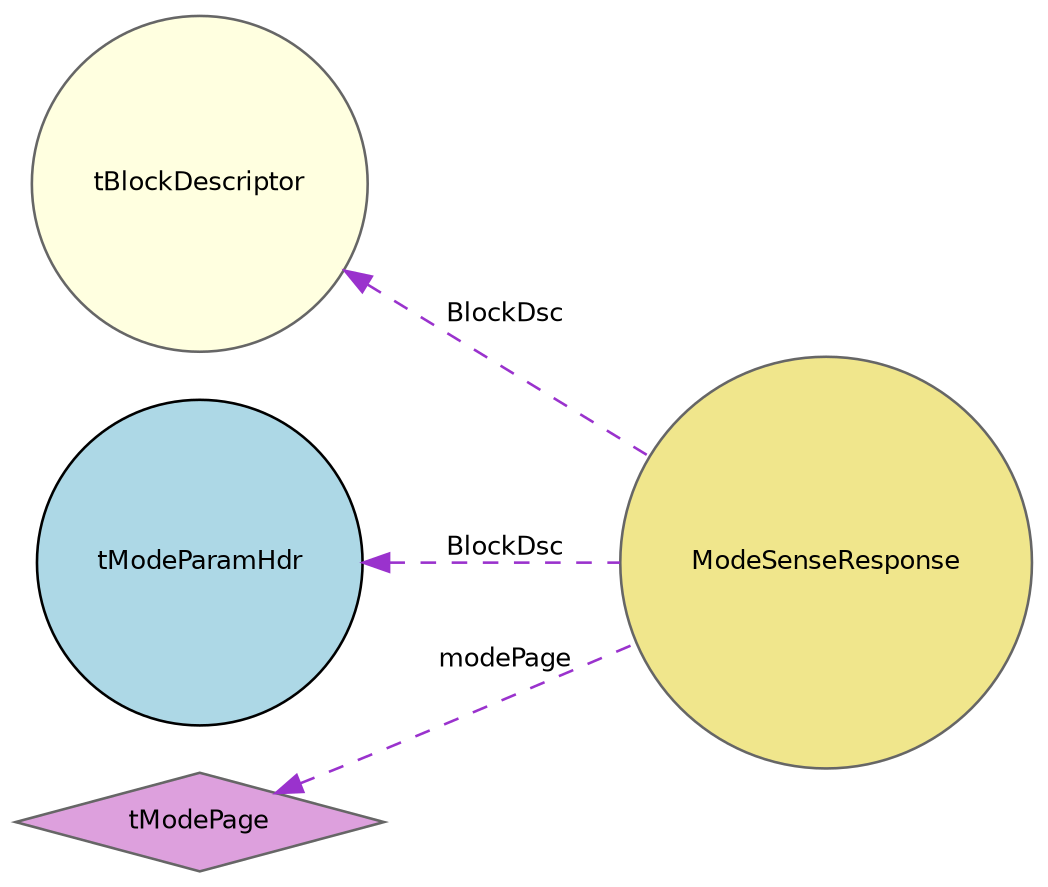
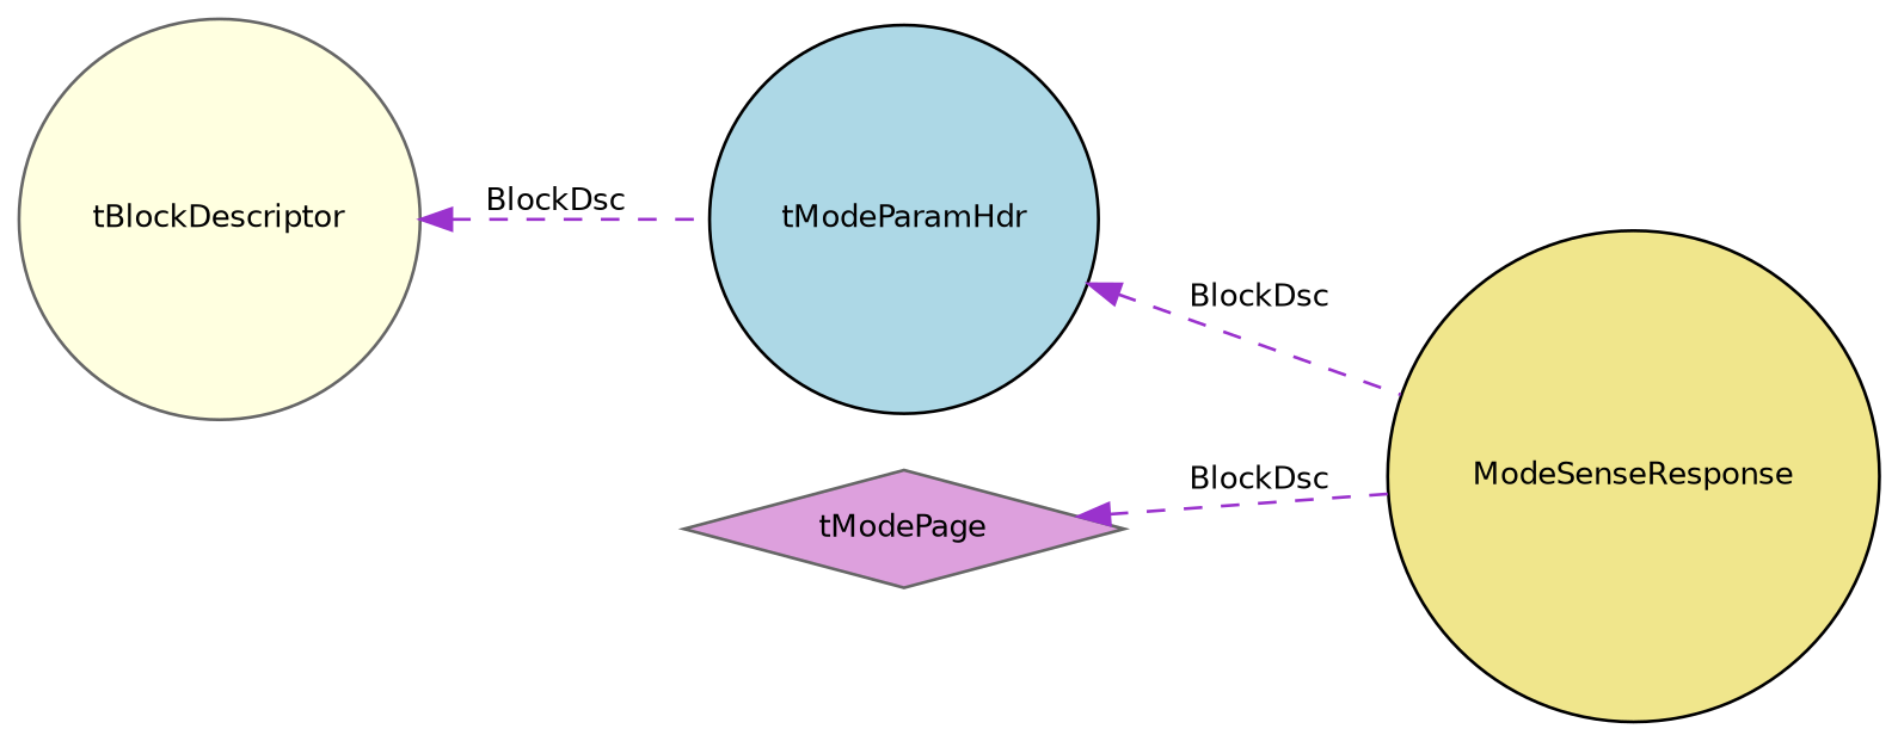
  digraph {
    rankdir=LR
    node [color=black fontname=Helvetica fontsize=10 shape=circle style=filled]
    edge [color=darkorchid3 dir=back fontname=Helvetica fontsize=10 labelfontname=Helvetica labelfontsize=10 style=dashed]
-   n1 [color=gray40 fillcolor=khaki fontcolor=black height=0.2 label=ModeSenseResponse width=0.4]
+   n1 [fillcolor=khaki fontcolor=black height=0.2 label=ModeSenseResponse width=0.4]
    n2 [color=gray40 fillcolor=lightyellow height=0.2 label=tBlockDescriptor width=0.4]
    n3 [fillcolor=lightblue height=0.2 label=tModeParamHdr width=0.4]
    n4 [color=gray40 fillcolor=plum height=0.2 label=tModePage shape=diamond width=0.4]
-   n2 -> n1 [label=" BlockDsc"]
+   n2 -> n3 [label=" BlockDsc"]
    n3 -> n1 [label=" BlockDsc"]
-   n4 -> n1 [label=" modePage"]
+   n4 -> n1 [label=" BlockDsc"]
  }
